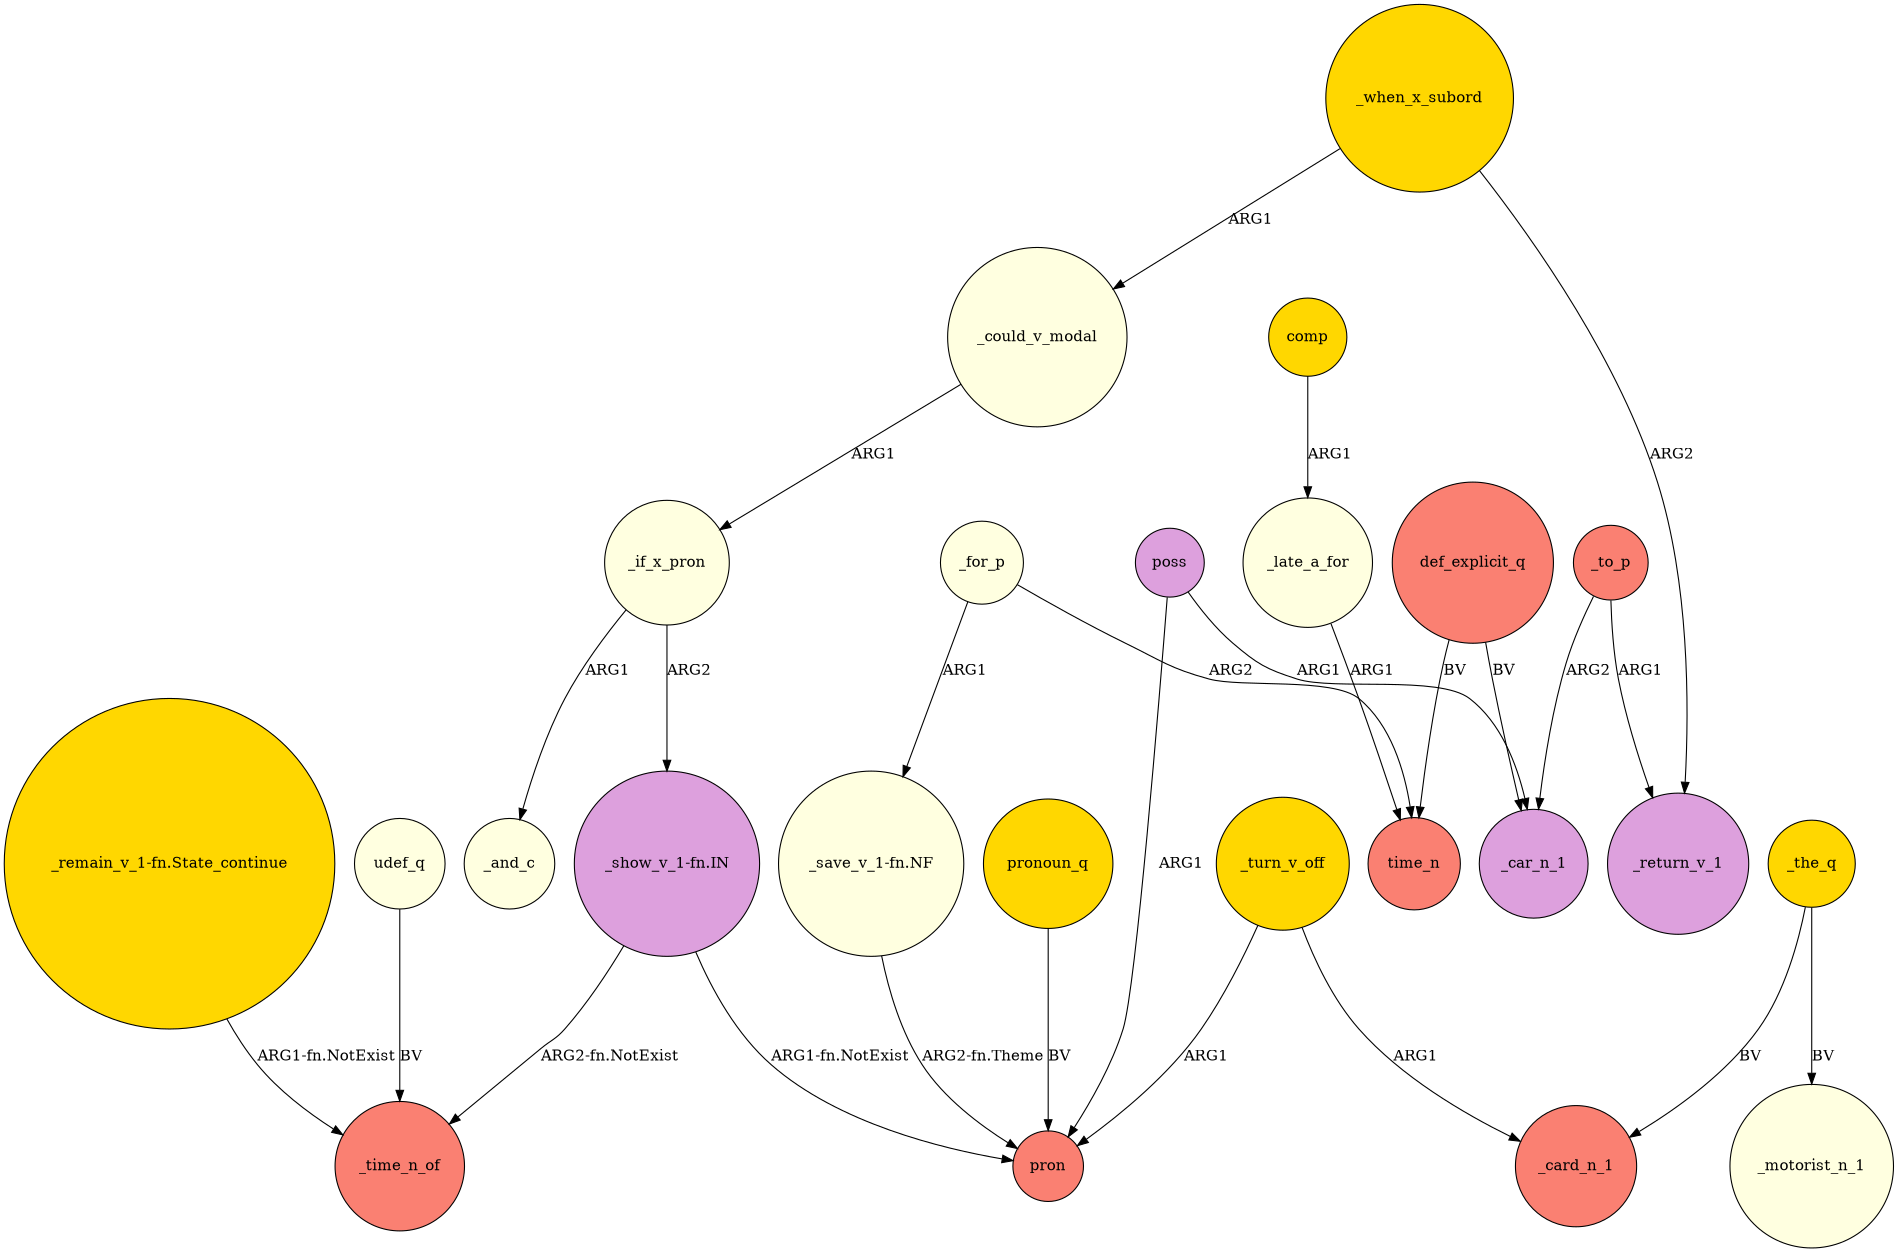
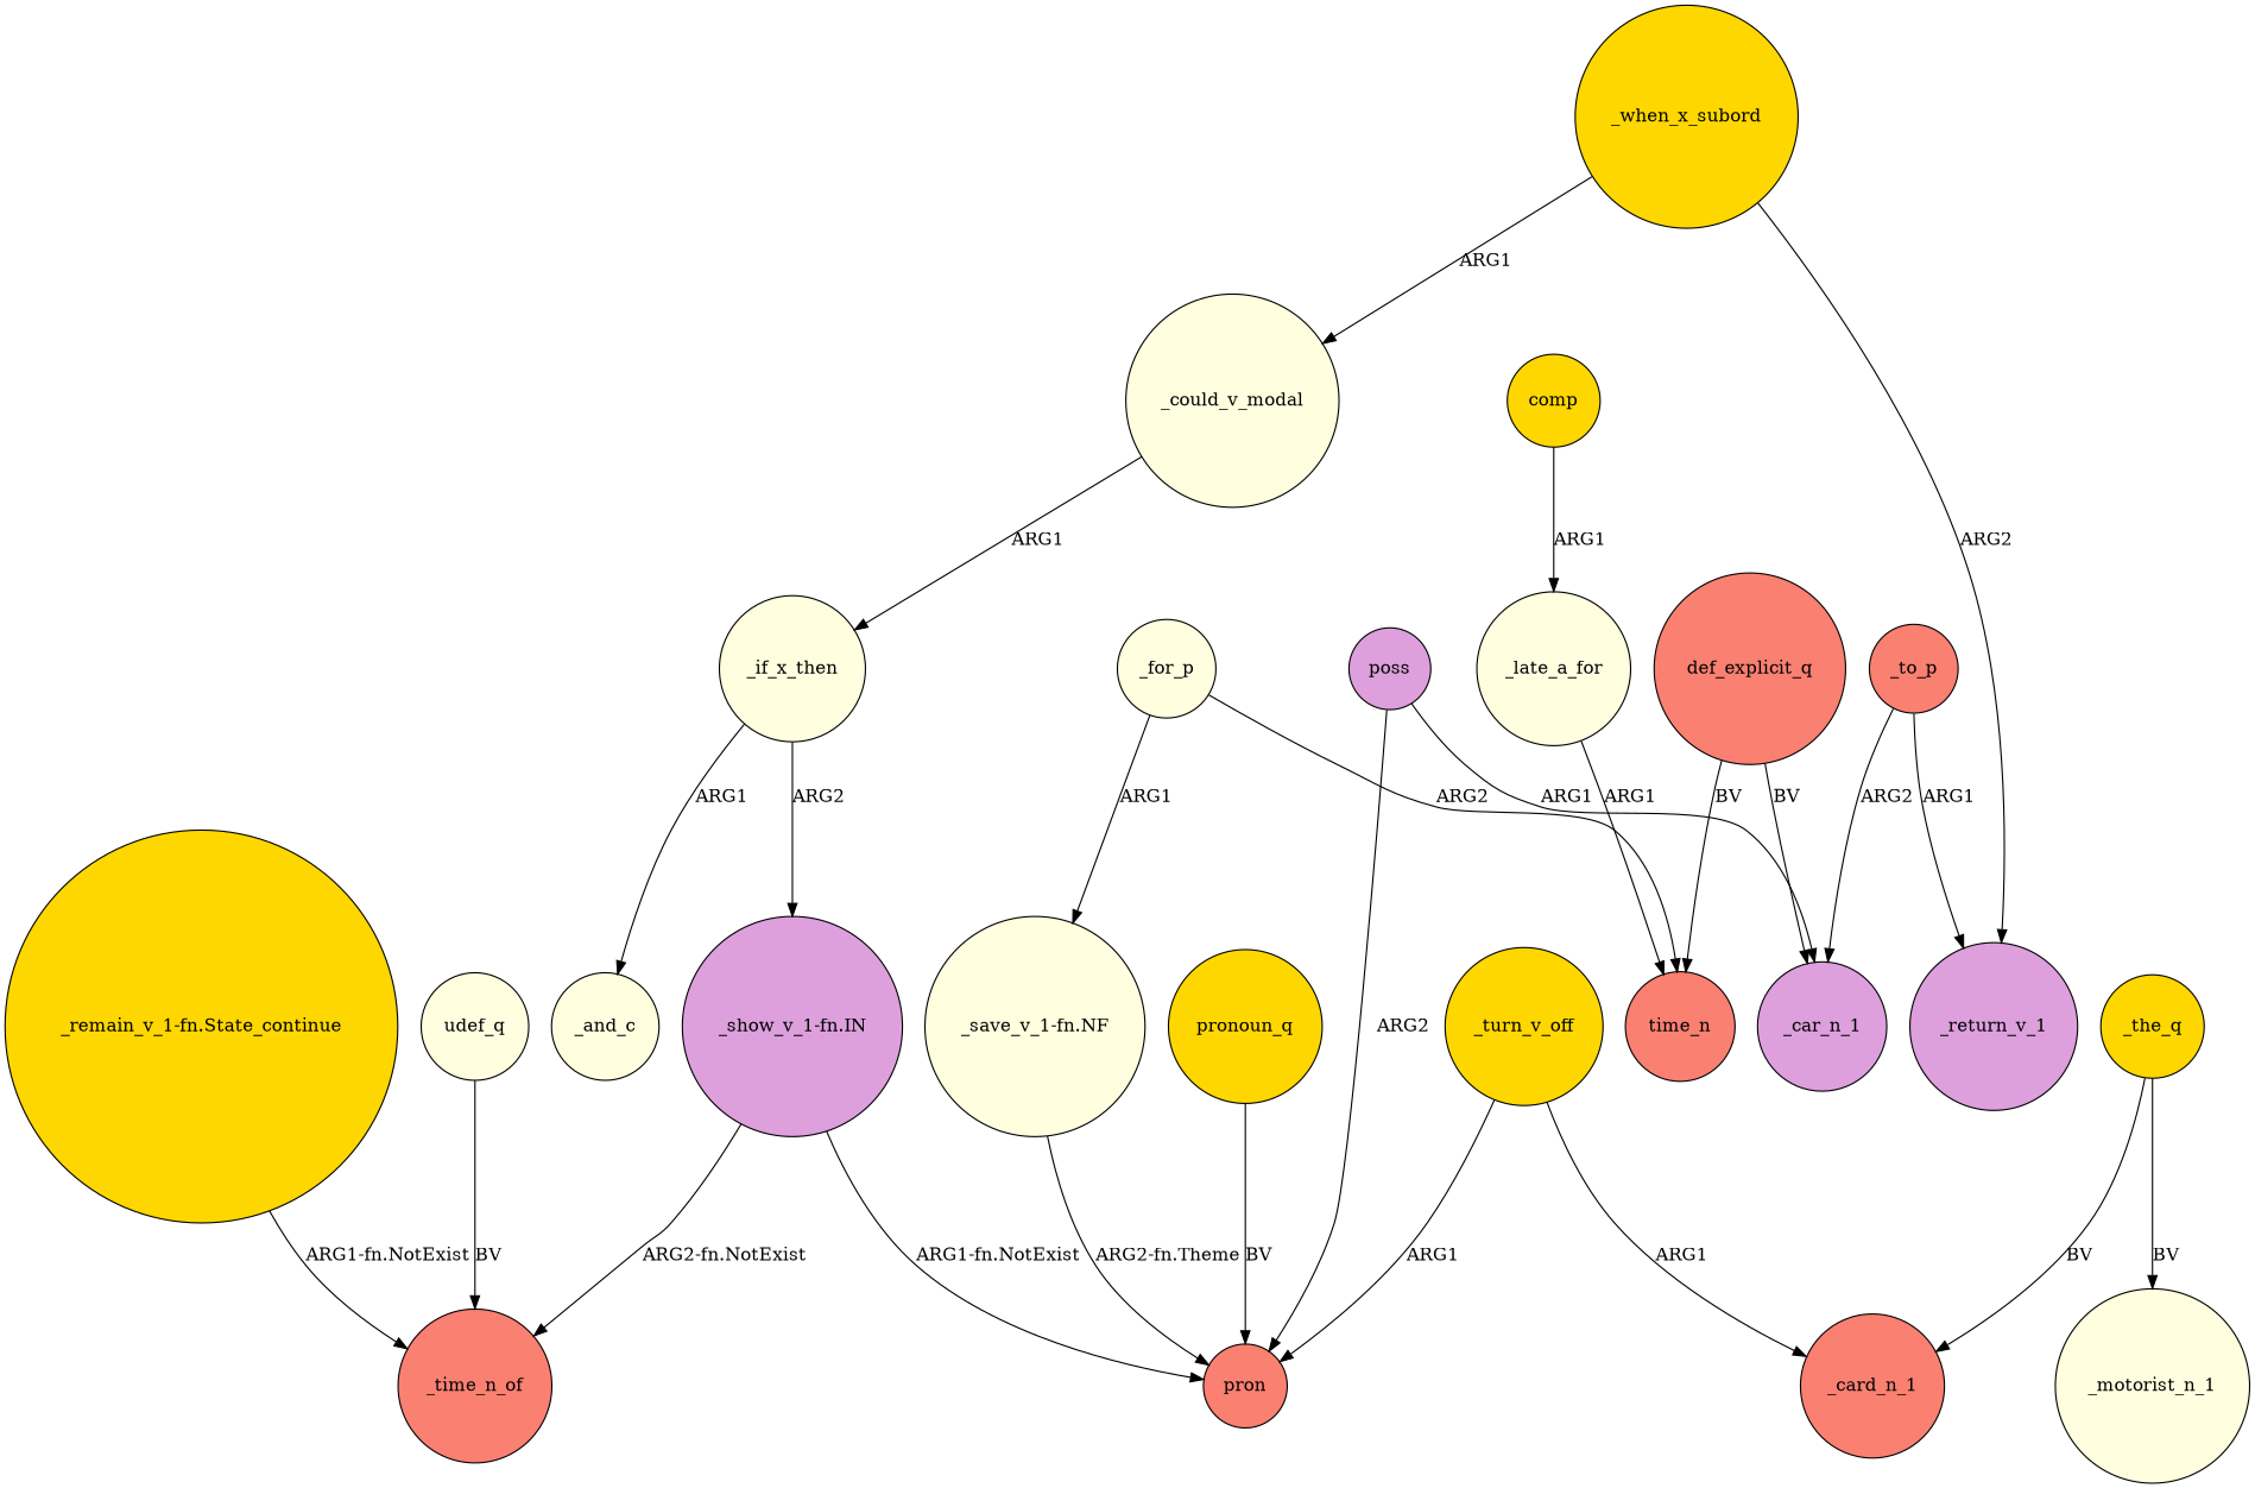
  digraph {
    node [fillcolor=lightyellow shape=circle style=filled]
    "_remain_v_1-fn.State_continue" [fillcolor=gold]
    _time_n_of [fillcolor=salmon]
    comp [fillcolor=gold]
    _late_a_for
    time_n [fillcolor=salmon]
    _to_p [fillcolor=salmon]
    _return_v_1 [fillcolor=plum]
    _car_n_1 [fillcolor=plum]
    _for_p
    "_save_v_1-fn.NF"
    pron [fillcolor=salmon]
    poss [fillcolor=plum]
    def_explicit_q [fillcolor=salmon]
    "_show_v_1-fn.IN" [fillcolor=plum]
    _the_q [fillcolor=gold]
    _motorist_n_1
    _card_n_1 [fillcolor=salmon]
    _turn_v_off [fillcolor=gold]
    pronoun_q [fillcolor=gold]
    udef_q
    _when_x_subord [fillcolor=gold]
    _could_v_modal
-   _if_x_then [label=_if_x_pron]
+   _if_x_then
    _and_c
    "_remain_v_1-fn.State_continue" -> _time_n_of [label="ARG1-fn.NotExist"]
    comp -> _late_a_for [label=ARG1]
    _late_a_for -> time_n [label=ARG1]
    _to_p -> _return_v_1 [label=ARG1]
    _to_p -> _car_n_1 [label=ARG2]
    _for_p -> time_n [label=ARG2]
    _for_p -> "_save_v_1-fn.NF" [label=ARG1]
    "_save_v_1-fn.NF" -> pron [label="ARG2-fn.Theme"]
    poss -> _car_n_1 [label=ARG1]
-   poss -> pron [label=ARG1]
+   poss -> pron [label=ARG2]
    def_explicit_q -> time_n [label=BV]
    def_explicit_q -> _car_n_1 [label=BV]
    "_show_v_1-fn.IN" -> _time_n_of [label="ARG2-fn.NotExist"]
    "_show_v_1-fn.IN" -> pron [label="ARG1-fn.NotExist"]
    _the_q -> _motorist_n_1 [label=BV]
    _the_q -> _card_n_1 [label=BV]
    _turn_v_off -> pron [label=ARG1]
    _turn_v_off -> _card_n_1 [label=ARG1]
    pronoun_q -> pron [label=BV]
    udef_q -> _time_n_of [label=BV]
    _when_x_subord -> _return_v_1 [label=ARG2]
    _when_x_subord -> _could_v_modal [label=ARG1]
    _could_v_modal -> _if_x_then [label=ARG1]
    _if_x_then -> "_show_v_1-fn.IN" [label=ARG2]
    _if_x_then -> _and_c [label=ARG1]
  }
